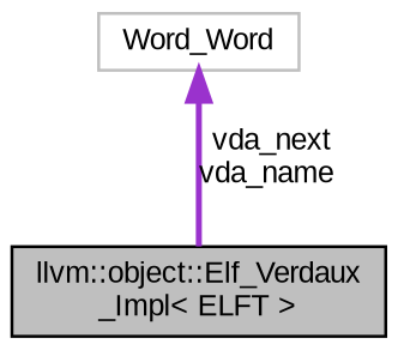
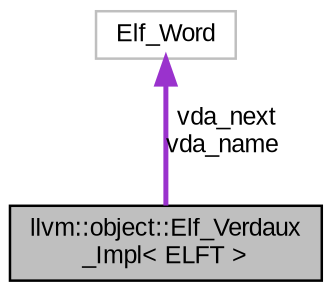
  digraph {
    fontname="Liberation Sans"
    node [fontname="Liberation Sans" fontsize=10 shape=record]
    n1 [color=black fillcolor=grey75 fontcolor=black height=0.2 label="llvm::object::Elf_Verdaux\l_Impl\< ELFT \>" style=filled width=0.4]
-   n2 [color=grey75 height=0.2 label=Word_Word width=0.4]
+   n2 [color=grey75 height=0.2 label=Elf_Word width=0.4]
    n2 -> n1 [color=darkorchid3 dir=back fontname="Liberation Sans" fontsize=10 label=" vda_next\nvda_name" labelfontname=Helvetica labelfontsize=10 style=bold]
  }
